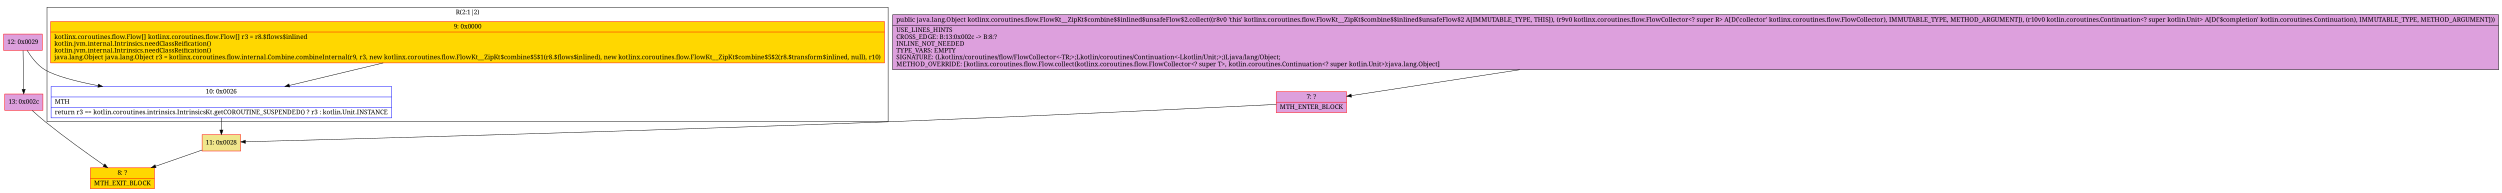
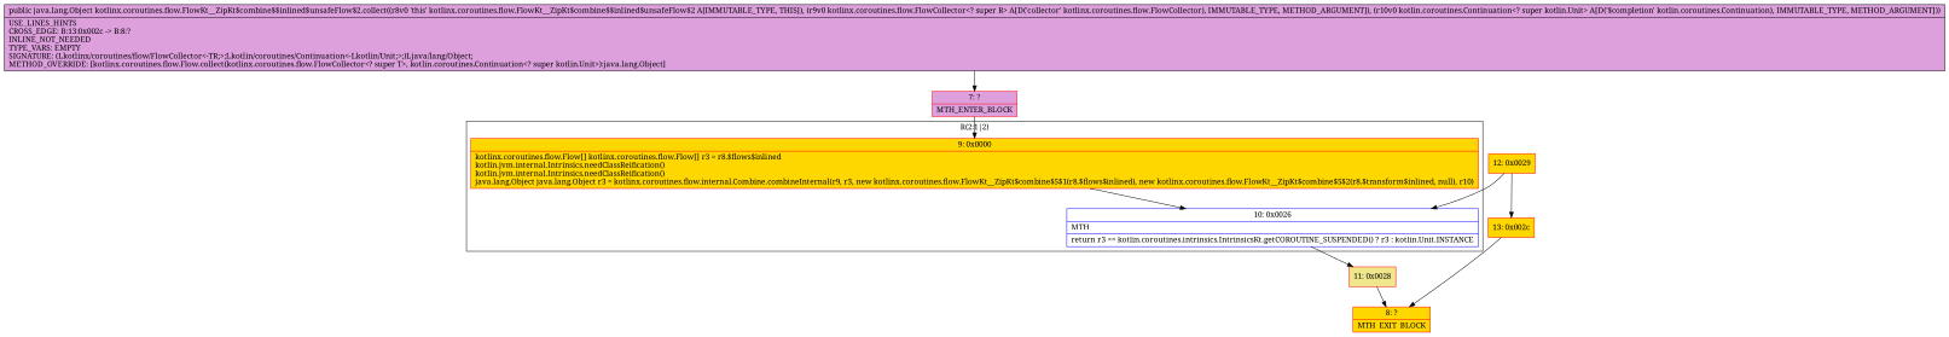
  digraph {
    fontname="Noto Serif"
    node [color=red fillcolor=gold fontname="Noto Serif" shape=record style=filled]
    edge [fontname="Noto Serif"]
    n1 [label="{9\:\ 0x0000|kotlinx.coroutines.flow.Flow[] kotlinx.coroutines.flow.Flow[] r3 = r8.$flows$inlined\lkotlin.jvm.internal.Intrinsics.needClassReification()\lkotlin.jvm.internal.Intrinsics.needClassReification()\ljava.lang.Object java.lang.Object r3 = kotlinx.coroutines.flow.internal.Combine.combineInternal(r9, r3, new kotlinx.coroutines.flow.FlowKt__ZipKt$combine$5$1(r8.$flows$inlined), new kotlinx.coroutines.flow.FlowKt__ZipKt$combine$5$2(r8.$transform$inlined, null), r10)\l}"]
    n2 [color=blue fillcolor=white label="{10\:\ 0x0026|MTH\l|return r3 == kotlin.coroutines.intrinsics.IntrinsicsKt.getCOROUTINE_SUSPENDED() ? r3 : kotlin.Unit.INSTANCE\l}"]
    n3 [fillcolor=khaki label="{11\:\ 0x0028}"]
    n4 [label="{8\:\ ?|MTH_EXIT_BLOCK\l}"]
-   n5 [fillcolor=plum label="{12\:\ 0x0029}"]
-   n6 [fillcolor=plum label="{13\:\ 0x002c}"]
+   n5 [label="{12\:\ 0x0029}"]
+   n6 [label="{13\:\ 0x002c}"]
    n7 [fillcolor=plum label="{7\:\ ?|MTH_ENTER_BLOCK\l}"]
    n8 [fillcolor=plum label="{public java.lang.Object kotlinx.coroutines.flow.FlowKt__ZipKt$combine$$inlined$unsafeFlow$2.collect((r8v0 'this' kotlinx.coroutines.flow.FlowKt__ZipKt$combine$$inlined$unsafeFlow$2 A[IMMUTABLE_TYPE, THIS]), (r9v0 kotlinx.coroutines.flow.FlowCollector\<? super R\> A[D('collector' kotlinx.coroutines.flow.FlowCollector), IMMUTABLE_TYPE, METHOD_ARGUMENT]), (r10v0 kotlin.coroutines.Continuation\<? super kotlin.Unit\> A[D('$completion' kotlin.coroutines.Continuation), IMMUTABLE_TYPE, METHOD_ARGUMENT]))  | USE_LINES_HINTS\lCROSS_EDGE: B:13:0x002c \-\> B:8:?\lINLINE_NOT_NEEDED\lTYPE_VARS: EMPTY\lSIGNATURE: (Lkotlinx\/coroutines\/flow\/FlowCollector\<\-TR;\>;Lkotlin\/coroutines\/Continuation\<\-Lkotlin\/Unit;\>;)Ljava\/lang\/Object;\lMETHOD_OVERRIDE: [kotlinx.coroutines.flow.Flow.collect(kotlinx.coroutines.flow.FlowCollector\<? super T\>, kotlin.coroutines.Continuation\<? super kotlin.Unit\>):java.lang.Object]\l}" color=""]
    subgraph cluster_1 {
      label="R(2:1|2)"
      n1
      n2
    }
    n1 -> n2
    n2 -> n3
    n3 -> n4
    n5 -> n2
    n5 -> n6
    n6 -> n4
-   n7 -> n3
+   n7 -> n1
    n8 -> n7
  }
